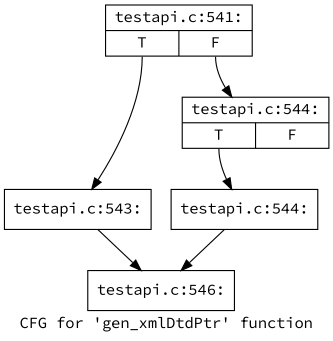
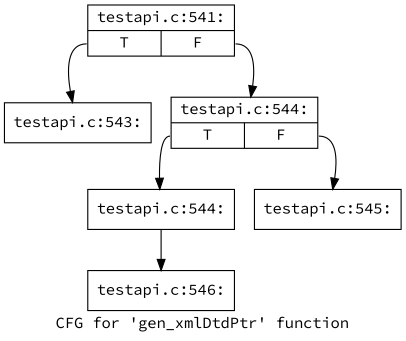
  digraph {
    fontname="Source Code Pro"
    label="CFG for 'gen_xmlDtdPtr' function"
    node [fontname="Source Code Pro" shape=record]
    edge [fontname="Source Code Pro"]
    n1 [label="{testapi.c:541:|{<s0>T|<s1>F}}"]
    n2 [label="{testapi.c:543:}"]
    n3 [label="{testapi.c:544:|{<s0>T|<s1>F}}"]
    n4 [label="{testapi.c:546:}"]
    n5 [label="{testapi.c:544:}"]
+   n6 [label="{testapi.c:545:}"]
    n1 -> n2 [tailport=s0]
    n1 -> n3 [tailport=s1]
-   n2 -> n4
    n3 -> n5 [tailport=s0]
+   n3 -> n6 [tailport=s1]
    n5 -> n4
  }
